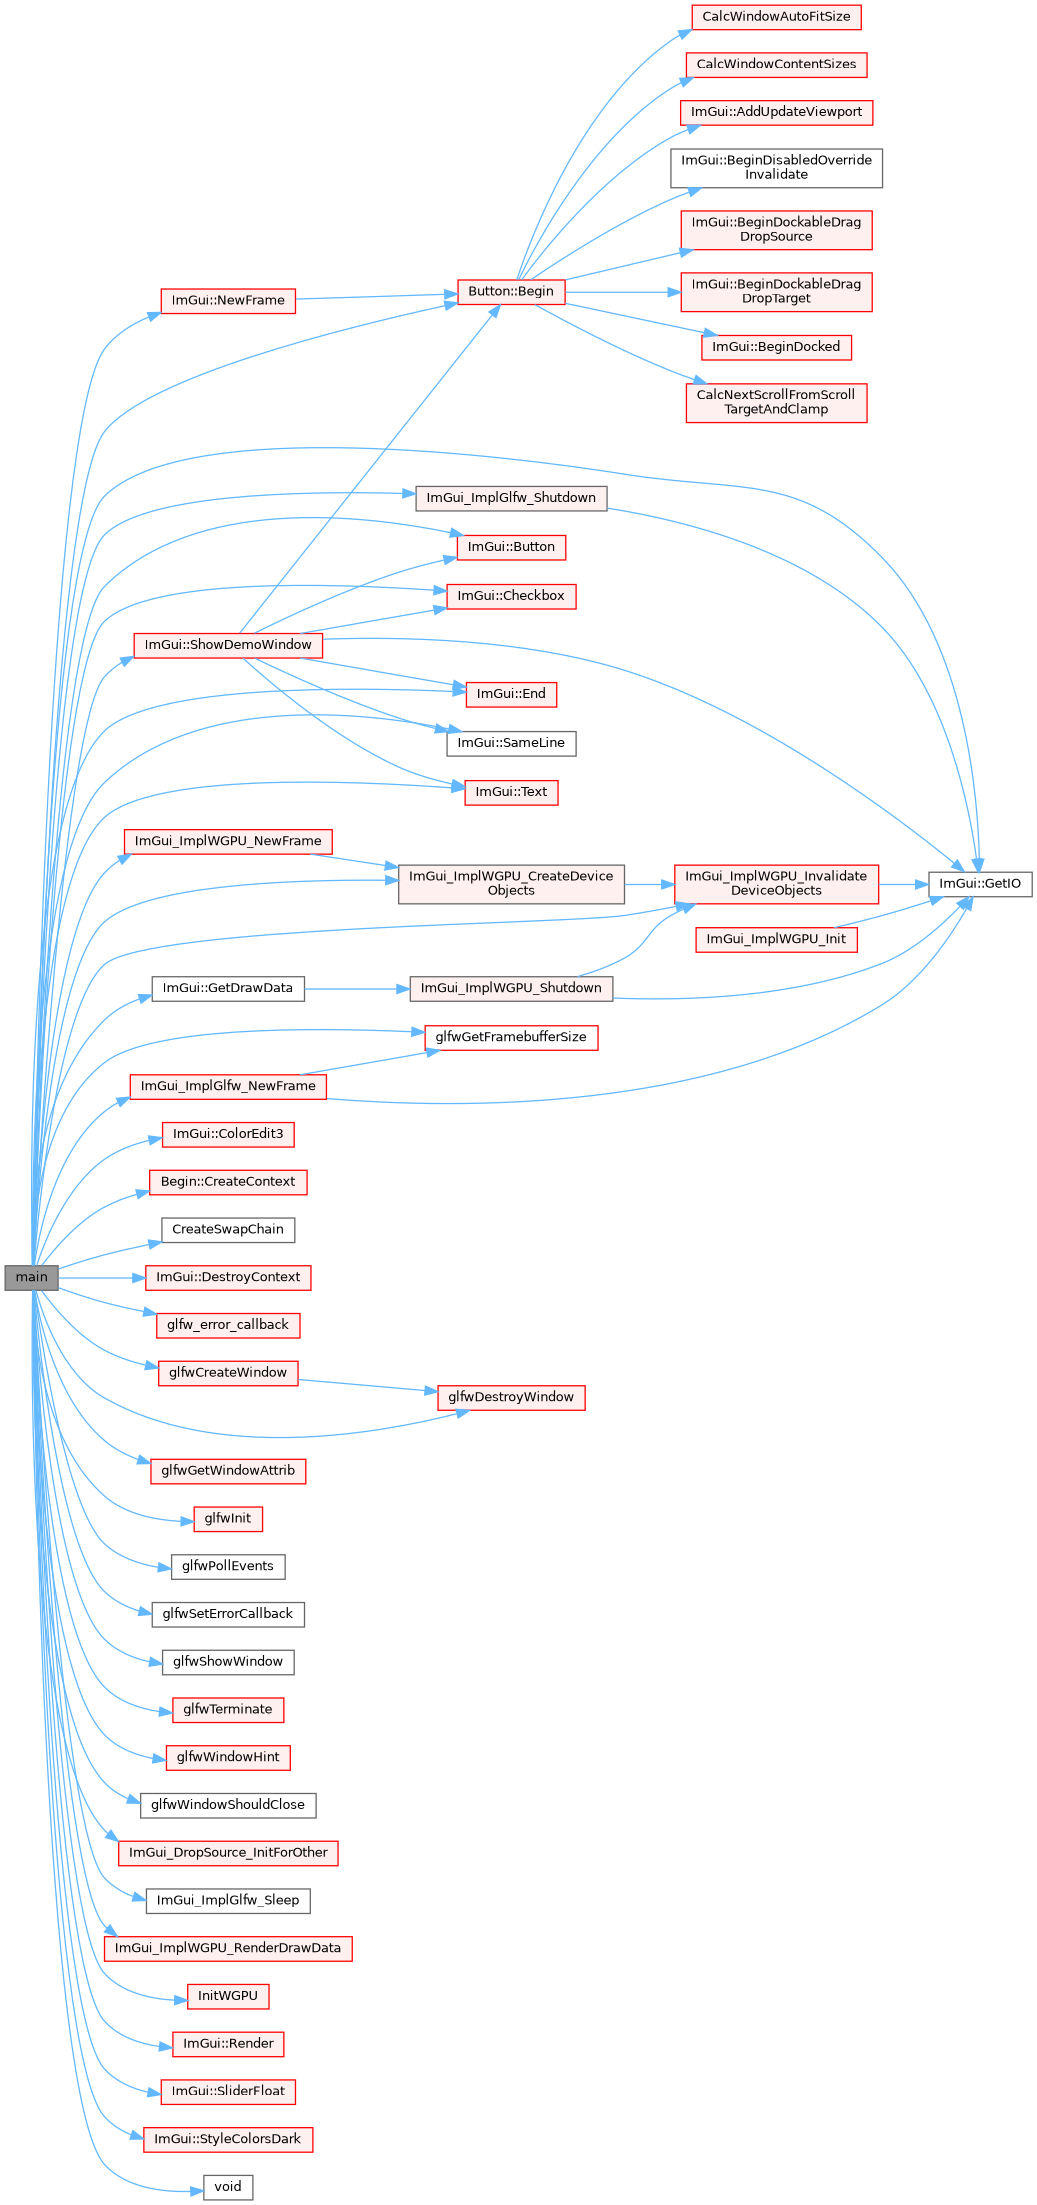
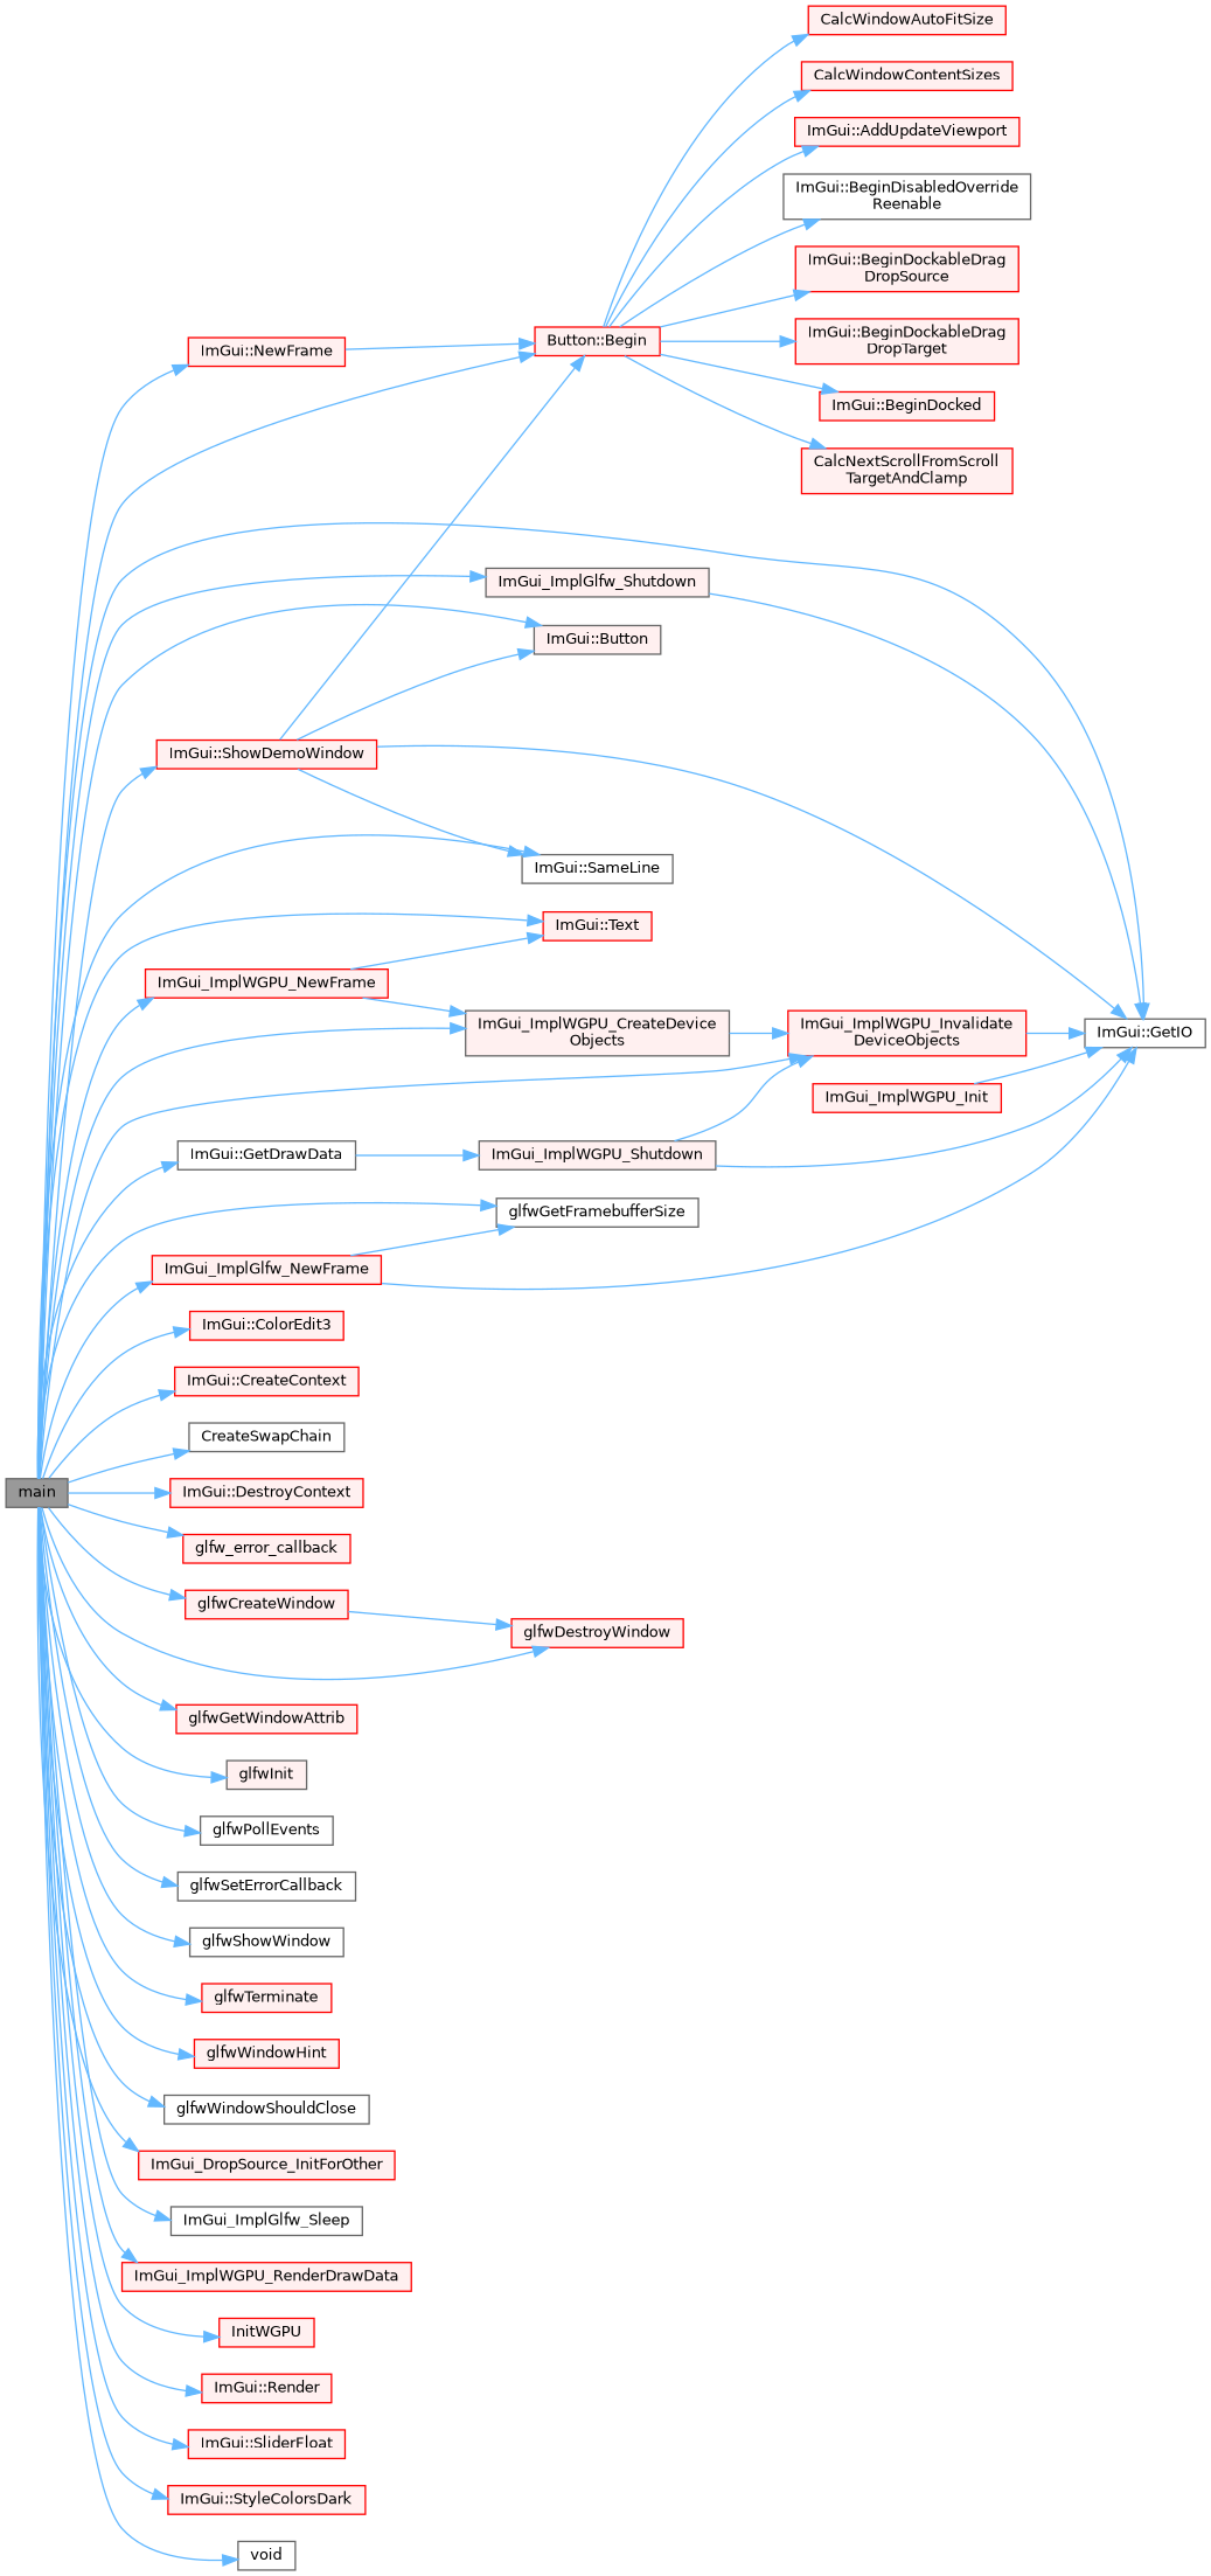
  digraph {
    rankdir=LR
    node [color=red fillcolor="#FFF0F0" fontname=Helvetica fontsize=10 shape=box style=filled]
    edge [color=steelblue1 fontname=Helvetica fontsize=10 labelfontname=Helvetica labelfontsize=10 style=solid]
    n1 [color=gray40 fillcolor=grey60 fontcolor=black height=0.2 label=main width=0.4]
    n2 [height=0.2 label="Button::Begin" width=0.4]
-   n3 [height=0.2 label="ImGui::Button" width=0.4]
-   n4 [height=0.2 label="ImGui::Checkbox" width=0.4]
+   n3 [color=grey40 height=0.2 label="ImGui::Button" width=0.4]
    n5 [height=0.2 label="ImGui::ColorEdit3" width=0.4]
-   n6 [height=0.2 label="Begin::CreateContext" width=0.4]
+   n6 [height=0.2 label="ImGui::CreateContext" width=0.4]
    n7 [color=grey40 fillcolor=white height=0.2 label=CreateSwapChain width=0.4]
    n8 [height=0.2 label="ImGui::DestroyContext" width=0.4]
-   n9 [height=0.2 label="ImGui::End" width=0.4]
    n10 [color=grey40 fillcolor=white height=0.2 label="ImGui::GetDrawData" width=0.4]
    n11 [color=grey40 fillcolor=white height=0.2 label="ImGui::GetIO" width=0.4]
    n12 [height=0.2 label=glfw_error_callback width=0.4]
    n13 [height=0.2 label=glfwCreateWindow width=0.4]
    n14 [height=0.2 label=glfwDestroyWindow width=0.4]
-   n15 [fillcolor=white height=0.2 label=glfwGetFramebufferSize width=0.4]
+   n15 [color=grey40 fillcolor=white height=0.2 label=glfwGetFramebufferSize width=0.4]
    n16 [height=0.2 label=glfwGetWindowAttrib width=0.4]
-   n17 [height=0.2 label=glfwInit width=0.4]
+   n17 [color=grey40 height=0.2 label=glfwInit width=0.4]
    n18 [color=grey40 fillcolor=white height=0.2 label=glfwPollEvents width=0.4]
    n19 [color=grey40 fillcolor=white height=0.2 label=glfwSetErrorCallback width=0.4]
    n20 [color=grey40 fillcolor=white height=0.2 label=glfwShowWindow width=0.4]
    n21 [height=0.2 label=glfwTerminate width=0.4]
    n22 [height=0.2 label=glfwWindowHint width=0.4]
    n23 [color=grey40 fillcolor=white height=0.2 label=glfwWindowShouldClose width=0.4]
    n24 [height=0.2 label=ImGui_DropSource_InitForOther width=0.4]
    n25 [height=0.2 label=ImGui_ImplGlfw_NewFrame width=0.4]
    n26 [color=grey40 height=0.2 label=ImGui_ImplGlfw_Shutdown width=0.4]
    n27 [color=grey40 fillcolor=white height=0.2 label=ImGui_ImplGlfw_Sleep width=0.4]
    n28 [color=grey40 height=0.2 label="ImGui_ImplWGPU_CreateDevice\lObjects" width=0.4]
    n29 [height=0.2 label="ImGui_ImplWGPU_Invalidate\lDeviceObjects" width=0.4]
    n30 [height=0.2 label=ImGui_ImplWGPU_NewFrame width=0.4]
    n31 [height=0.2 label=ImGui_ImplWGPU_RenderDrawData width=0.4]
    n32 [height=0.2 label=InitWGPU width=0.4]
    n33 [height=0.2 label="ImGui::NewFrame" width=0.4]
    n34 [height=0.2 label="ImGui::Render" width=0.4]
    n35 [color=grey40 fillcolor=white height=0.2 label="ImGui::SameLine" width=0.4]
    n36 [height=0.2 label="ImGui::ShowDemoWindow" width=0.4]
    n37 [height=0.2 label="ImGui::Text" width=0.4]
    n38 [height=0.2 label="ImGui::SliderFloat" width=0.4]
    n39 [height=0.2 label="ImGui::StyleColorsDark" width=0.4]
    n40 [color=grey40 fillcolor=white height=0.2 label=void width=0.4]
    n41 [height=0.2 label="ImGui::AddUpdateViewport" width=0.4]
-   n42 [color=grey40 fillcolor=white height=0.2 label="ImGui::BeginDisabledOverride\lInvalidate" width=0.4]
+   n42 [color=grey40 fillcolor=white height=0.2 label="ImGui::BeginDisabledOverride\lReenable" width=0.4]
    n43 [height=0.2 label="ImGui::BeginDockableDrag\lDropSource" width=0.4]
    n44 [height=0.2 label="ImGui::BeginDockableDrag\lDropTarget" width=0.4]
    n45 [height=0.2 label="ImGui::BeginDocked" width=0.4]
    n46 [height=0.2 label="CalcNextScrollFromScroll\lTargetAndClamp" width=0.4]
    n47 [height=0.2 label=CalcWindowAutoFitSize width=0.4]
    n48 [height=0.2 label=CalcWindowContentSizes width=0.4]
    n49 [color=grey40 height=0.2 label=ImGui_ImplWGPU_Shutdown width=0.4]
    n50 [height=0.2 label=ImGui_ImplWGPU_Init width=0.4]
    n1 -> n2
    n1 -> n3
-   n1 -> n4
    n1 -> n5
    n1 -> n6
    n1 -> n7
    n1 -> n8
-   n1 -> n9
    n1 -> n10
    n1 -> n11
    n1 -> n12
    n1 -> n13
    n1 -> n14
    n1 -> n15
    n1 -> n16
    n1 -> n17
    n1 -> n18
    n1 -> n19
    n1 -> n20
    n1 -> n21
    n1 -> n22
    n1 -> n23
    n1 -> n24
    n1 -> n25
    n1 -> n26
    n1 -> n27
    n1 -> n28
    n1 -> n29
    n1 -> n30
    n1 -> n31
    n1 -> n32
    n1 -> n33
    n1 -> n34
    n1 -> n35
    n1 -> n36
    n1 -> n37
    n1 -> n38
    n1 -> n39
    n1 -> n40
    n2 -> n41
    n2 -> n42
    n2 -> n43
    n2 -> n44
    n2 -> n45
    n2 -> n46
    n2 -> n47
    n2 -> n48
    n10 -> n49
    n13 -> n14
    n25 -> n11
    n25 -> n15
    n26 -> n11
    n28 -> n29
    n29 -> n11
    n30 -> n28
    n33 -> n2
    n36 -> n2
    n36 -> n3
-   n36 -> n4
-   n36 -> n9
    n36 -> n11
    n36 -> n35
-   n36 -> n37
+   n30 -> n37
    n49 -> n11
    n49 -> n29
    n50 -> n11
  }
